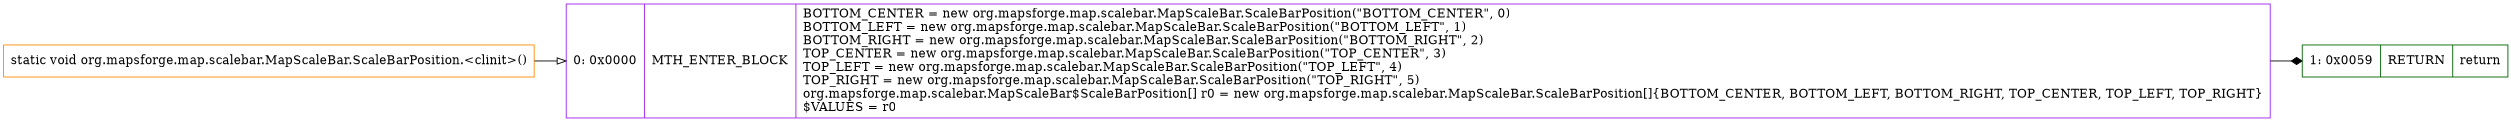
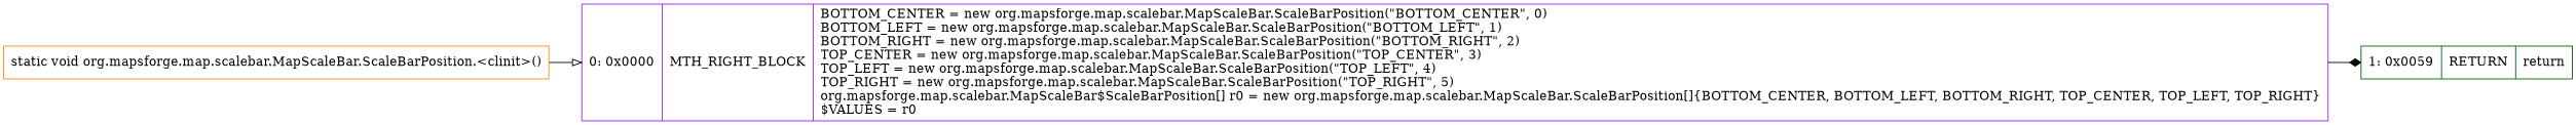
  digraph {
    rankdir=LR
    node [shape=record]
-   n1 [label="{0\:\ 0x0000|MTH_ENTER_BLOCK\l|BOTTOM_CENTER = new org.mapsforge.map.scalebar.MapScaleBar.ScaleBarPosition(\"BOTTOM_CENTER\", 0)\lBOTTOM_LEFT = new org.mapsforge.map.scalebar.MapScaleBar.ScaleBarPosition(\"BOTTOM_LEFT\", 1)\lBOTTOM_RIGHT = new org.mapsforge.map.scalebar.MapScaleBar.ScaleBarPosition(\"BOTTOM_RIGHT\", 2)\lTOP_CENTER = new org.mapsforge.map.scalebar.MapScaleBar.ScaleBarPosition(\"TOP_CENTER\", 3)\lTOP_LEFT = new org.mapsforge.map.scalebar.MapScaleBar.ScaleBarPosition(\"TOP_LEFT\", 4)\lTOP_RIGHT = new org.mapsforge.map.scalebar.MapScaleBar.ScaleBarPosition(\"TOP_RIGHT\", 5)\lorg.mapsforge.map.scalebar.MapScaleBar$ScaleBarPosition[] r0 = new org.mapsforge.map.scalebar.MapScaleBar.ScaleBarPosition[]\{BOTTOM_CENTER, BOTTOM_LEFT, BOTTOM_RIGHT, TOP_CENTER, TOP_LEFT, TOP_RIGHT\}\l$VALUES = r0\l}" color=purple]
+   n1 [label="{0\:\ 0x0000|MTH_RIGHT_BLOCK\l|BOTTOM_CENTER = new org.mapsforge.map.scalebar.MapScaleBar.ScaleBarPosition(\"BOTTOM_CENTER\", 0)\lBOTTOM_LEFT = new org.mapsforge.map.scalebar.MapScaleBar.ScaleBarPosition(\"BOTTOM_LEFT\", 1)\lBOTTOM_RIGHT = new org.mapsforge.map.scalebar.MapScaleBar.ScaleBarPosition(\"BOTTOM_RIGHT\", 2)\lTOP_CENTER = new org.mapsforge.map.scalebar.MapScaleBar.ScaleBarPosition(\"TOP_CENTER\", 3)\lTOP_LEFT = new org.mapsforge.map.scalebar.MapScaleBar.ScaleBarPosition(\"TOP_LEFT\", 4)\lTOP_RIGHT = new org.mapsforge.map.scalebar.MapScaleBar.ScaleBarPosition(\"TOP_RIGHT\", 5)\lorg.mapsforge.map.scalebar.MapScaleBar$ScaleBarPosition[] r0 = new org.mapsforge.map.scalebar.MapScaleBar.ScaleBarPosition[]\{BOTTOM_CENTER, BOTTOM_LEFT, BOTTOM_RIGHT, TOP_CENTER, TOP_LEFT, TOP_RIGHT\}\l$VALUES = r0\l}" color=purple]
    n2 [label="{1\:\ 0x0059|RETURN\l|return\l}" color=darkgreen]
    n3 [label="{static void org.mapsforge.map.scalebar.MapScaleBar.ScaleBarPosition.\<clinit\>() }" color=darkorange]
    n1 -> n2 [arrowhead=diamond]
    n3 -> n1 [arrowhead=onormal]
  }
